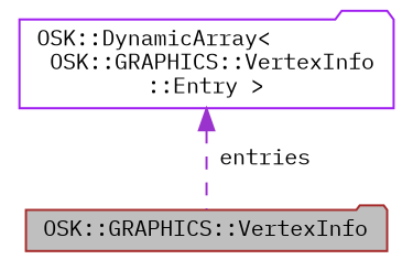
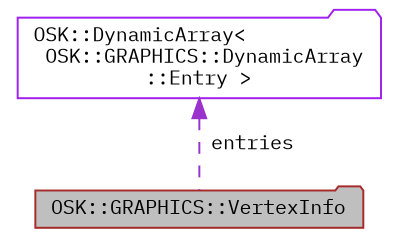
  digraph {
    fontname="IBM Plex Mono"
    node [fontname="IBM Plex Mono" fontsize=10 shape=folder style=filled]
    n1 [color=brown fillcolor=grey75 fontcolor=black height=0.2 label="OSK::GRAPHICS::VertexInfo" width=0.4]
-   n2 [color=purple fillcolor=white height=0.2 label="OSK::DynamicArray\<\l OSK::GRAPHICS::VertexInfo\l::Entry \>" width=0.4]
+   n2 [color=purple fillcolor=white height=0.2 label="OSK::DynamicArray\<\l OSK::GRAPHICS::DynamicArray\l::Entry \>" width=0.4]
    n2 -> n1 [color=darkorchid3 dir=back fontname="IBM Plex Mono" fontsize=10 label=" entries" labelfontname=Helvetica labelfontsize=10 style=dashed]
  }
